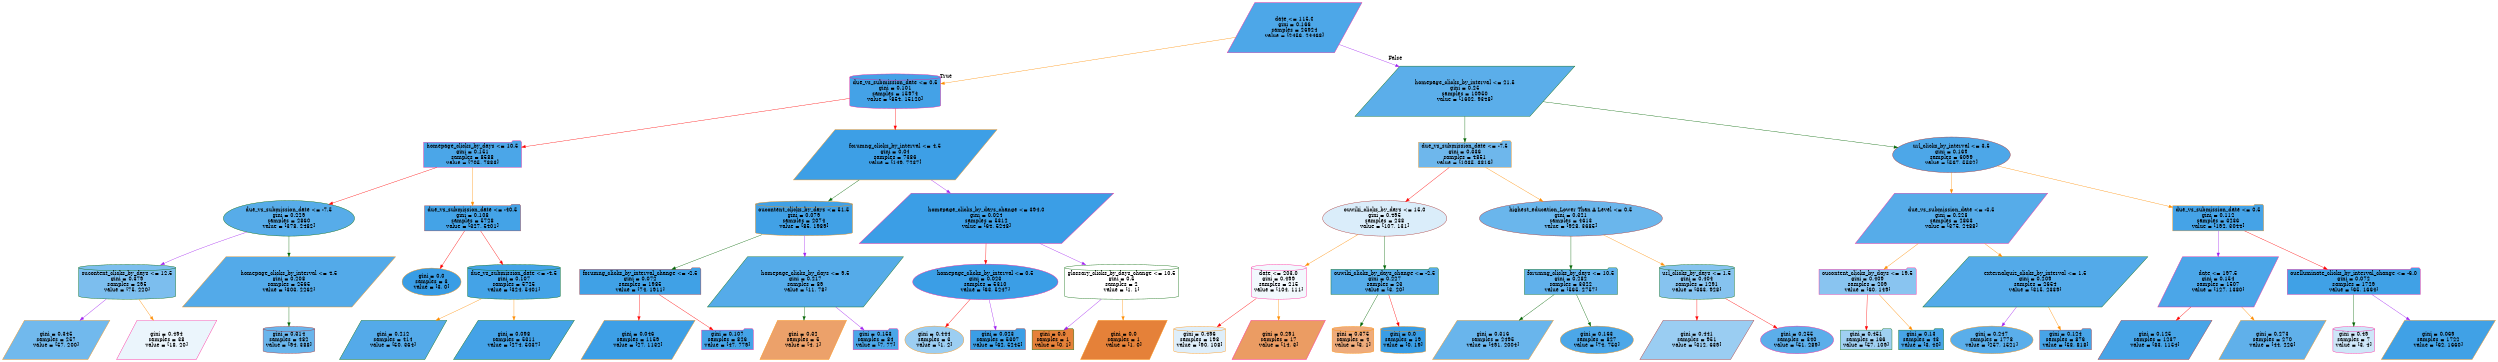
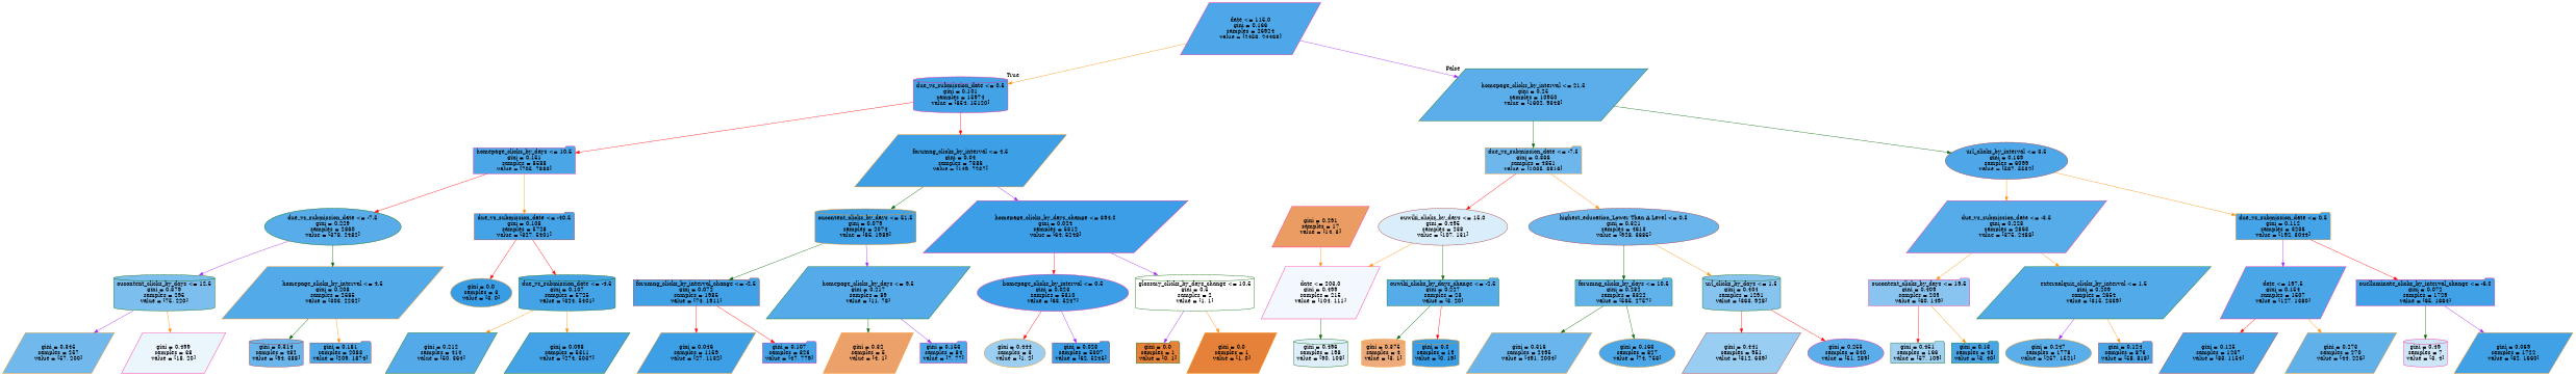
  digraph {
    node [color=darkorange fillcolor="#399de5e8" shape=parallelogram style=filled]
    edge [color=darkorange]
    n1 [color=deeppink fillcolor="#399de5e5" label="date <= 115.0\ngini = 0.166\nsamples = 26924\nvalue = [2456, 24468]"]
    n2 [color=deeppink fillcolor="#399de5f1" label="due_vs_submission_date <= 0.5\ngini = 0.101\nsamples = 15974\nvalue = [854, 15120]" shape=cylinder]
    n3 [color=darkgreen fillcolor="#399de5d3" label="homepage_clicks_by_interval <= 21.5\ngini = 0.25\nsamples = 10950\nvalue = [1602, 9348]"]
    n4 [color=deeppink label="homepage_clicks_by_days <= 10.5\ngini = 0.151\nsamples = 8588\nvalue = [705, 7883]" shape=folder]
    n5 [fillcolor="#399de5fa" label="forumng_clicks_by_interval <= 4.5\ngini = 0.04\nsamples = 7386\nvalue = [149, 7237]"]
    n6 [fillcolor="#399de5ba" label="due_vs_submission_date <= -7.5\ngini = 0.336\nsamples = 4851\nvalue = [1035, 3816]" shape=folder]
    n7 [color=brown fillcolor="#399de5e5" label="url_clicks_by_interval <= 3.5\ngini = 0.169\nsamples = 6099\nvalue = [567, 5532]" shape=ellipse]
    n8 [color=darkgreen fillcolor="#399de5d8" label="due_vs_submission_date <= -7.5\ngini = 0.229\nsamples = 2860\nvalue = [378, 2482]" shape=ellipse]
    n9 [color=brown fillcolor="#399de5f0" label="due_vs_submission_date <= -40.5\ngini = 0.108\nsamples = 5728\nvalue = [327, 5401]" shape=folder]
    n10 [fillcolor="#399de5f4" label="oucontent_clicks_by_days <= 51.5\ngini = 0.079\nsamples = 2074\nvalue = [85, 1989]" shape=cylinder]
    n11 [color=deeppink fillcolor="#399de5fc" label="homepage_clicks_by_days_change <= 394.0\ngini = 0.024\nsamples = 5312\nvalue = [64, 5248]"]
    n12 [color=darkgreen fillcolor="#399de5a8" label="oucontent_clicks_by_days <= 12.5\ngini = 0.379\nsamples = 295\nvalue = [75, 220]" shape=cylinder]
    n13 [fillcolor="#399de5dd" label="homepage_clicks_by_interval <= 4.5\ngini = 0.208\nsamples = 2565\nvalue = [303, 2262]"]
    n14 [fillcolor="#399de5ff" label="gini = 0.0\nsamples = 3\nvalue = [3, 0]" shape=ellipse]
    n15 [color=darkgreen fillcolor="#399de5f0" label="due_vs_submission_date <= -4.5\ngini = 0.107\nsamples = 5725\nvalue = [324, 5401]" shape=cylinder]
    n16 [fillcolor="#399de5b6" label="gini = 0.345\nsamples = 257\nvalue = [57, 200]"]
-   n17 [color=deeppink fillcolor="#399de519" label="gini = 0.494\nsamples = 38\nvalue = [18, 20]"]
+   n17 [color=deeppink fillcolor="#399de519" label="gini = 0.499\nsamples = 38\nvalue = [18, 20]"]
    n18 [color=brown fillcolor="#399de5c1" label="gini = 0.314\nsamples = 482\nvalue = [94, 388]" shape=cylinder]
+   n19 [color=brown fillcolor="#399de5e3" label="gini = 0.181\nsamples = 2083\nvalue = [209, 1874]" shape=folder]
    n20 [color=darkgreen fillcolor="#399de5dc" label="gini = 0.212\nsamples = 414\nvalue = [50, 364]"]
    n21 [color=darkgreen fillcolor="#399de5f1" label="gini = 0.098\nsamples = 5311\nvalue = [274, 5037]"]
    n22 [color=brown fillcolor="#399de5f5" label="forumng_clicks_by_interval_change <= -2.5\ngini = 0.072\nsamples = 1985\nvalue = [74, 1911]" shape=folder]
    n23 [color=darkgreen fillcolor="#399de5db" label="homepage_clicks_by_days <= 9.5\ngini = 0.217\nsamples = 89\nvalue = [11, 78]"]
    n24 [color=deeppink fillcolor="#399de5fc" label="homepage_clicks_by_interval <= 0.5\ngini = 0.023\nsamples = 5310\nvalue = [63, 5247]" shape=ellipse]
    n25 [color=darkgreen fillcolor="#e5813900" label="glossary_clicks_by_days_change <= 10.5\ngini = 0.5\nsamples = 2\nvalue = [1, 1]" shape=cylinder]
    n26 [fillcolor="#399de5f9" label="gini = 0.046\nsamples = 1159\nvalue = [27, 1132]"]
    n27 [color=deeppink fillcolor="#399de5f0" label="gini = 0.107\nsamples = 826\nvalue = [47, 779]" shape=folder]
    n28 [fillcolor="#e58139bf" label="gini = 0.32\nsamples = 5\nvalue = [4, 1]"]
    n29 [color=deeppink label="gini = 0.153\nsamples = 84\nvalue = [7, 77]" shape=folder]
    n30 [fillcolor="#399de57f" label="gini = 0.444\nsamples = 3\nvalue = [1, 2]" shape=ellipse]
    n31 [color=brown fillcolor="#399de5fc" label="gini = 0.023\nsamples = 5307\nvalue = [62, 5245]" shape=folder]
    n32 [color=darkgreen fillcolor="#e58139ff" label="gini = 0.0\nsamples = 1\nvalue = [0, 1]" shape=folder]
    n33 [fillcolor="#e58139ff" label="gini = 0.0\nsamples = 1\nvalue = [1, 0]"]
    n34 [color=brown fillcolor="#399de52f" label="ouwiki_clicks_by_days <= 15.0\ngini = 0.495\nsamples = 238\nvalue = [107, 131]" shape=ellipse]
    n35 [color=brown fillcolor="#399de5bf" label="highest_education_Lower Than A Level <= 0.5\ngini = 0.321\nsamples = 4613\nvalue = [928, 3685]" shape=ellipse]
    n36 [color=deeppink fillcolor="#399de5d9" label="due_vs_submission_date <= -3.5\ngini = 0.228\nsamples = 2863\nvalue = [375, 2488]"]
    n37 [fillcolor="#399de5ef" label="due_vs_submission_date <= 0.5\ngini = 0.112\nsamples = 3236\nvalue = [192, 3044]" shape=folder]
-   n38 [color=deeppink fillcolor="#399de510" label="date <= 203.0\ngini = 0.499\nsamples = 215\nvalue = [104, 111]" shape=cylinder]
+   n38 [color=deeppink fillcolor="#399de510" label="date <= 203.0\ngini = 0.499\nsamples = 215\nvalue = [104, 111]"]
    n39 [color=darkgreen fillcolor="#399de5d9" label="ouwiki_clicks_by_days_change <= -2.5\ngini = 0.227\nsamples = 23\nvalue = [3, 20]" shape=folder]
    n40 [color=darkgreen fillcolor="#399de5cb" label="forumng_clicks_by_days <= 10.5\ngini = 0.282\nsamples = 3322\nvalue = [565, 2757]" shape=folder]
    n41 [color=darkgreen fillcolor="#399de59b" label="url_clicks_by_days <= 1.5\ngini = 0.404\nsamples = 1291\nvalue = [363, 928]" shape=cylinder]
-   n42 [fillcolor="#399de52a" label="gini = 0.496\nsamples = 198\nvalue = [90, 108]" shape=cylinder]
+   n42 [color=darkgreen fillcolor="#399de52a" label="gini = 0.496\nsamples = 198\nvalue = [90, 108]" shape=cylinder]
    n43 [color=deeppink fillcolor="#e58139c8" label="gini = 0.291\nsamples = 17\nvalue = [14, 3]"]
    n44 [fillcolor="#e58139aa" label="gini = 0.375\nsamples = 4\nvalue = [3, 1]" shape=cylinder]
    n45 [fillcolor="#399de5ff" label="gini = 0.0\nsamples = 19\nvalue = [0, 19]" shape=cylinder]
    n46 [fillcolor="#399de5c1" label="gini = 0.316\nsamples = 2495\nvalue = [491, 2004]"]
    n47 [fillcolor="#399de5e6" label="gini = 0.163\nsamples = 827\nvalue = [74, 753]" shape=ellipse]
    n48 [color=brown fillcolor="#399de582" label="gini = 0.441\nsamples = 951\nvalue = [312, 639]"]
    n49 [color=deeppink fillcolor="#399de5d2" label="gini = 0.255\nsamples = 340\nvalue = [51, 289]" shape=ellipse]
    n50 [color=deeppink fillcolor="#399de598" label="oucontent_clicks_by_days <= 19.5\ngini = 0.409\nsamples = 209\nvalue = [60, 149]" shape=folder]
    n51 [color=darkgreen fillcolor="#399de5dd" label="externalquiz_clicks_by_interval <= 1.5\ngini = 0.209\nsamples = 2654\nvalue = [315, 2339]"]
    n52 [color=deeppink label="date <= 197.5\ngini = 0.154\nsamples = 1507\nvalue = [127, 1380]"]
    n53 [color=deeppink fillcolor="#399de5f5" label="ouelluminate_clicks_by_interval_change <= -6.0\ngini = 0.072\nsamples = 1729\nvalue = [65, 1664]" shape=folder]
    n54 [color=darkgreen fillcolor="#399de57a" label="gini = 0.451\nsamples = 166\nvalue = [57, 109]" shape=folder]
    n55 [color=darkgreen fillcolor="#399de5ec" label="gini = 0.13\nsamples = 43\nvalue = [3, 40]" shape=folder]
    n56 [fillcolor="#399de5d4" label="gini = 0.247\nsamples = 1778\nvalue = [257, 1521]" shape=ellipse]
    n57 [color=brown fillcolor="#399de5ed" label="gini = 0.124\nsamples = 876\nvalue = [58, 818]" shape=folder]
    n58 [color=brown fillcolor="#399de5ed" label="gini = 0.125\nsamples = 1237\nvalue = [83, 1154]"]
    n59 [fillcolor="#399de5cd" label="gini = 0.273\nsamples = 270\nvalue = [44, 226]"]
    n60 [color=deeppink fillcolor="#399de540" label="gini = 0.49\nsamples = 7\nvalue = [3, 4]" shape=cylinder]
    n61 [fillcolor="#399de5f5" label="gini = 0.069\nsamples = 1722\nvalue = [62, 1660]"]
    n1 -> n2 [headlabel=True labelangle=45 labeldistance=2.5]
    n1 -> n3 [color=purple headlabel=False labelangle=-45 labeldistance=2.5]
    n2 -> n4 [color=red]
    n2 -> n5 [color=red]
    n3 -> n6 [color=darkgreen]
    n3 -> n7 [color=darkgreen]
    n4 -> n8 [color=red]
    n4 -> n9
    n5 -> n10 [color=darkgreen]
    n5 -> n11 [color=purple]
    n6 -> n34 [color=red]
    n6 -> n35
    n7 -> n36
    n7 -> n37
    n8 -> n12 [color=purple]
    n8 -> n13 [color=darkgreen]
    n9 -> n14 [color=red]
    n9 -> n15 [color=red]
    n10 -> n22 [color=darkgreen]
    n10 -> n23 [color=purple]
    n11 -> n24 [color=red]
    n11 -> n25 [color=purple]
    n12 -> n16 [color=purple]
    n12 -> n17
    n13 -> n18 [color=darkgreen]
+   n13 -> n19
    n15 -> n20
    n15 -> n21
    n22 -> n26 [color=red]
    n22 -> n27 [color=red]
    n23 -> n28 [color=darkgreen]
    n23 -> n29 [color=purple]
    n24 -> n30 [color=red]
    n24 -> n31 [color=purple]
    n25 -> n32 [color=purple]
    n25 -> n33
    n34 -> n38
    n34 -> n39 [color=darkgreen]
    n35 -> n40 [color=darkgreen]
    n35 -> n41
    n36 -> n50
    n36 -> n51
    n37 -> n52 [color=purple]
    n37 -> n53 [color=red]
-   n38 -> n42 [color=red]
-   n38 -> n43
+   n38 -> n42 [color=darkgreen]
+   n43 -> n38
    n39 -> n44 [color=darkgreen]
    n39 -> n45 [color=red]
    n40 -> n46 [color=darkgreen]
    n40 -> n47 [color=darkgreen]
    n41 -> n48 [color=red]
    n41 -> n49 [color=red]
    n50 -> n54 [color=red]
    n50 -> n55
    n51 -> n56 [color=purple]
    n51 -> n57
    n52 -> n58 [color=red]
    n52 -> n59
    n53 -> n60 [color=darkgreen]
    n53 -> n61 [color=purple]
  }
